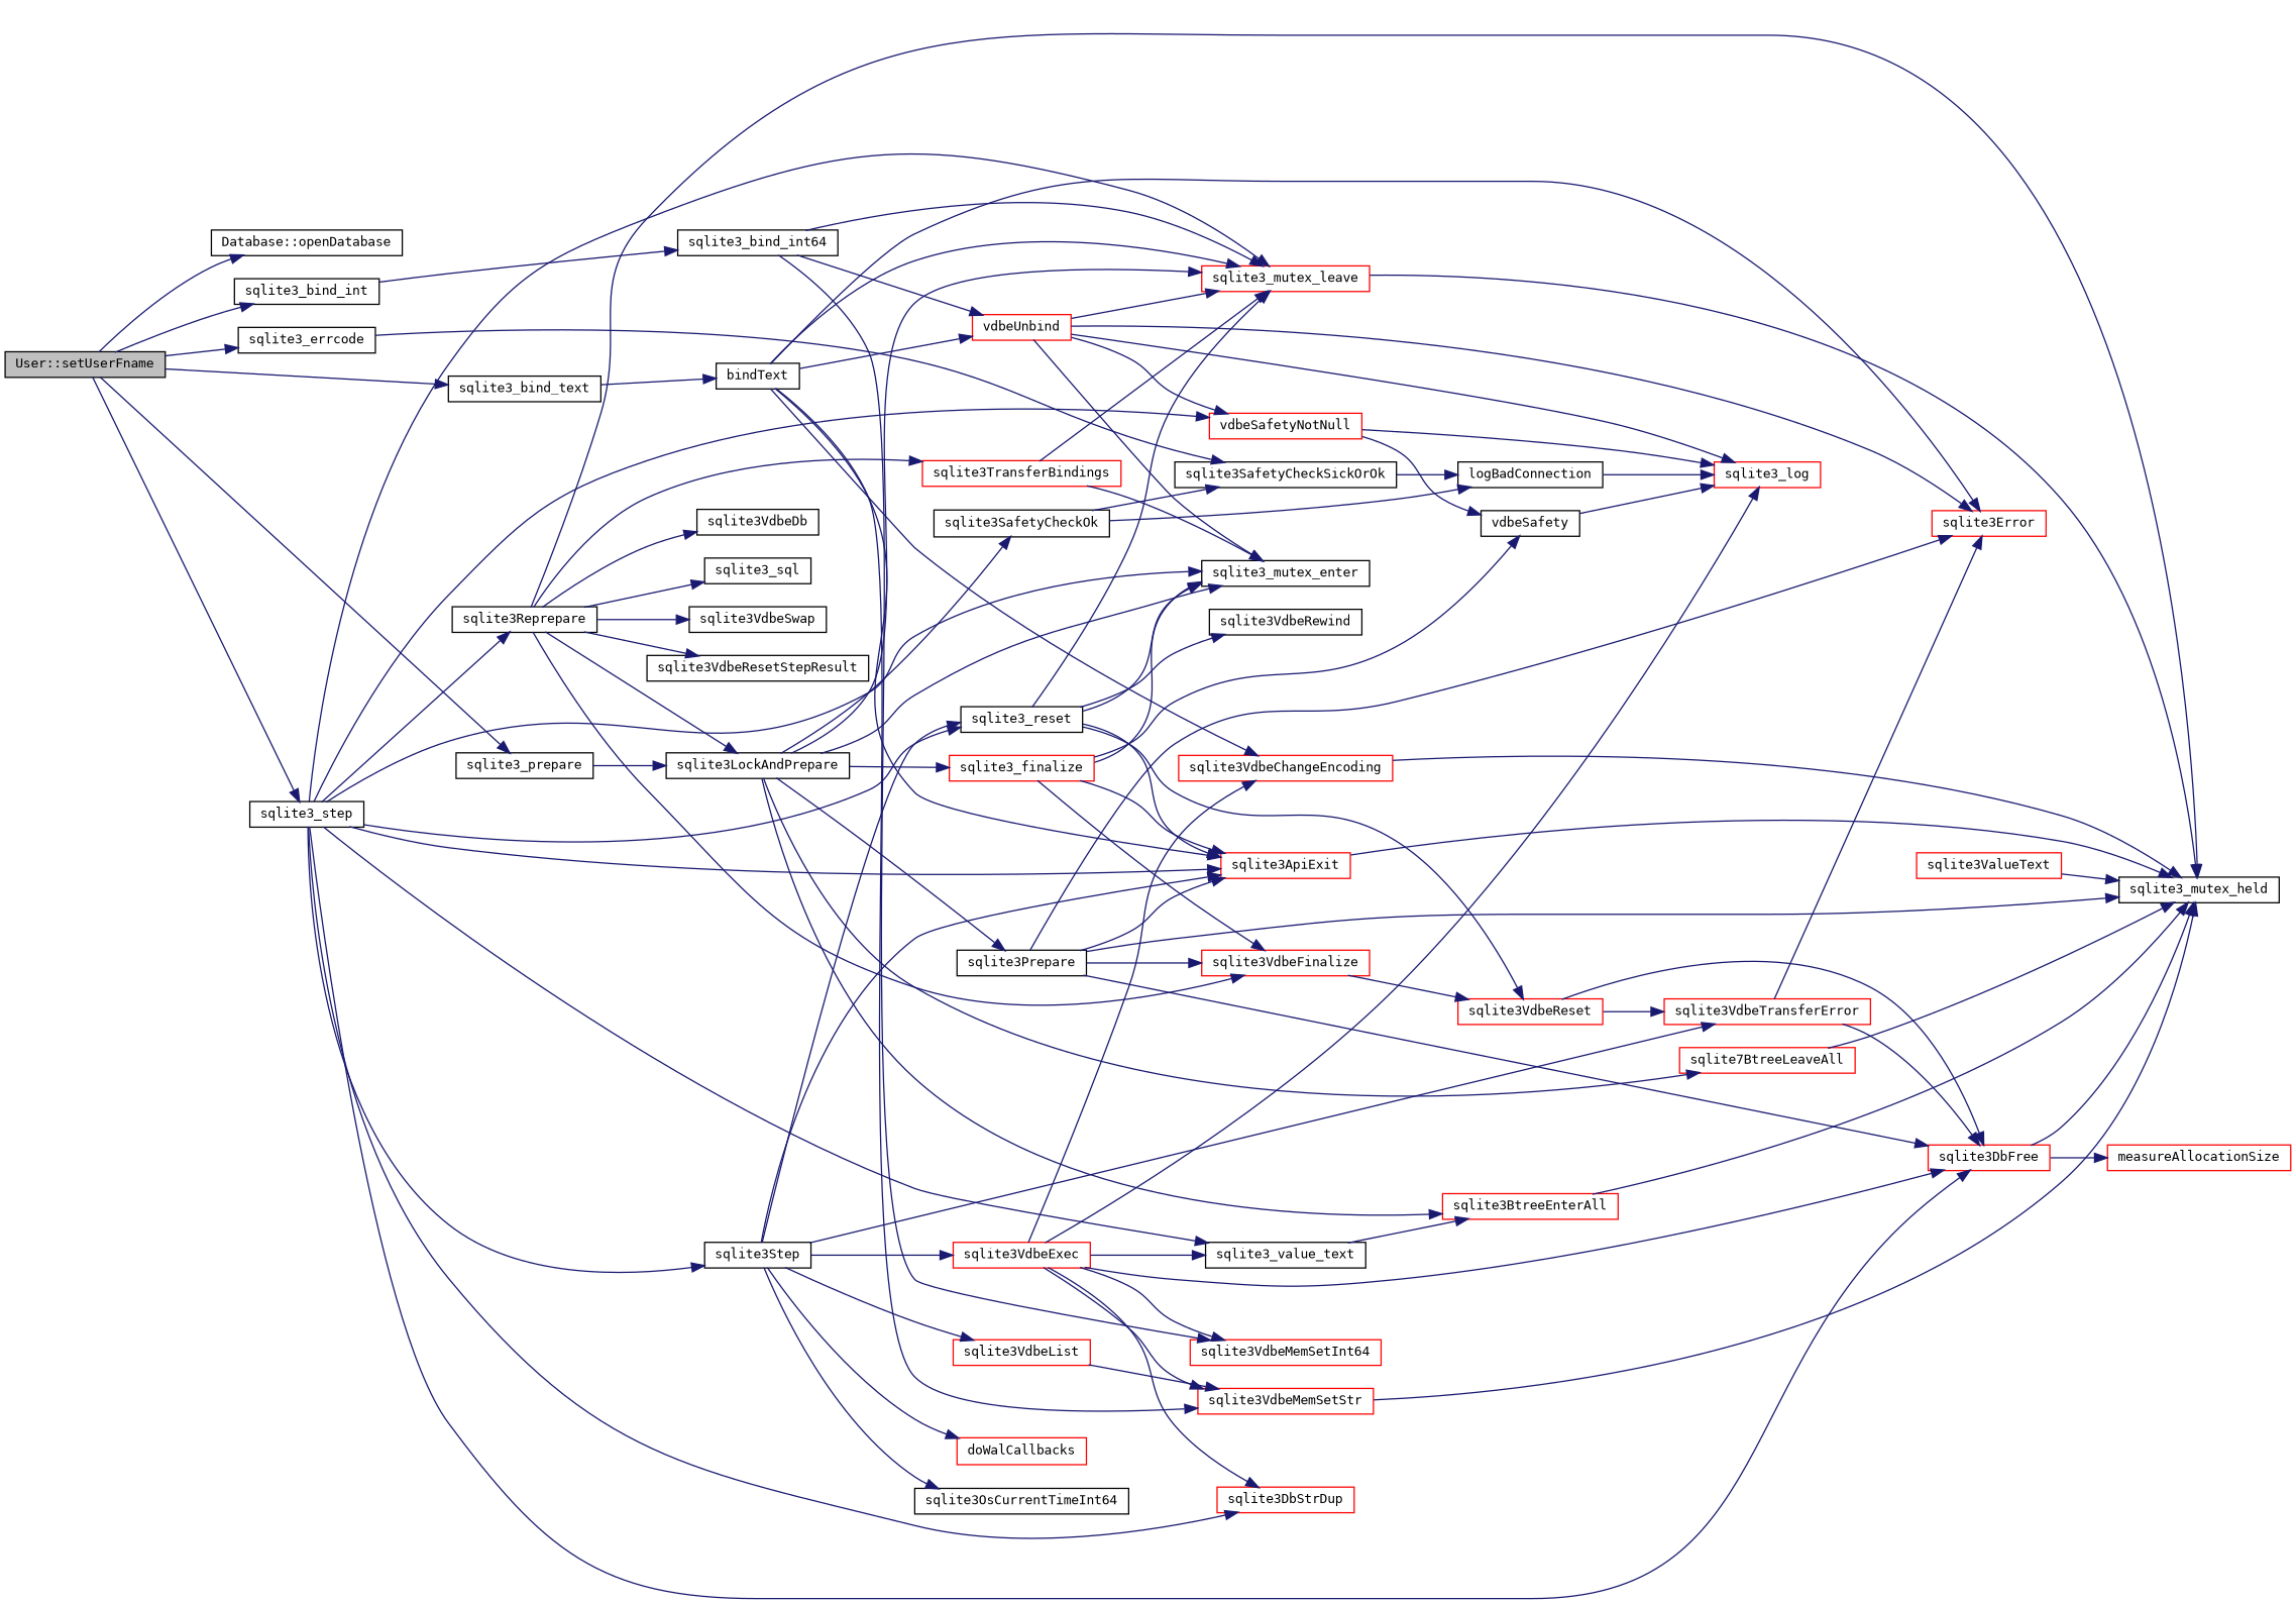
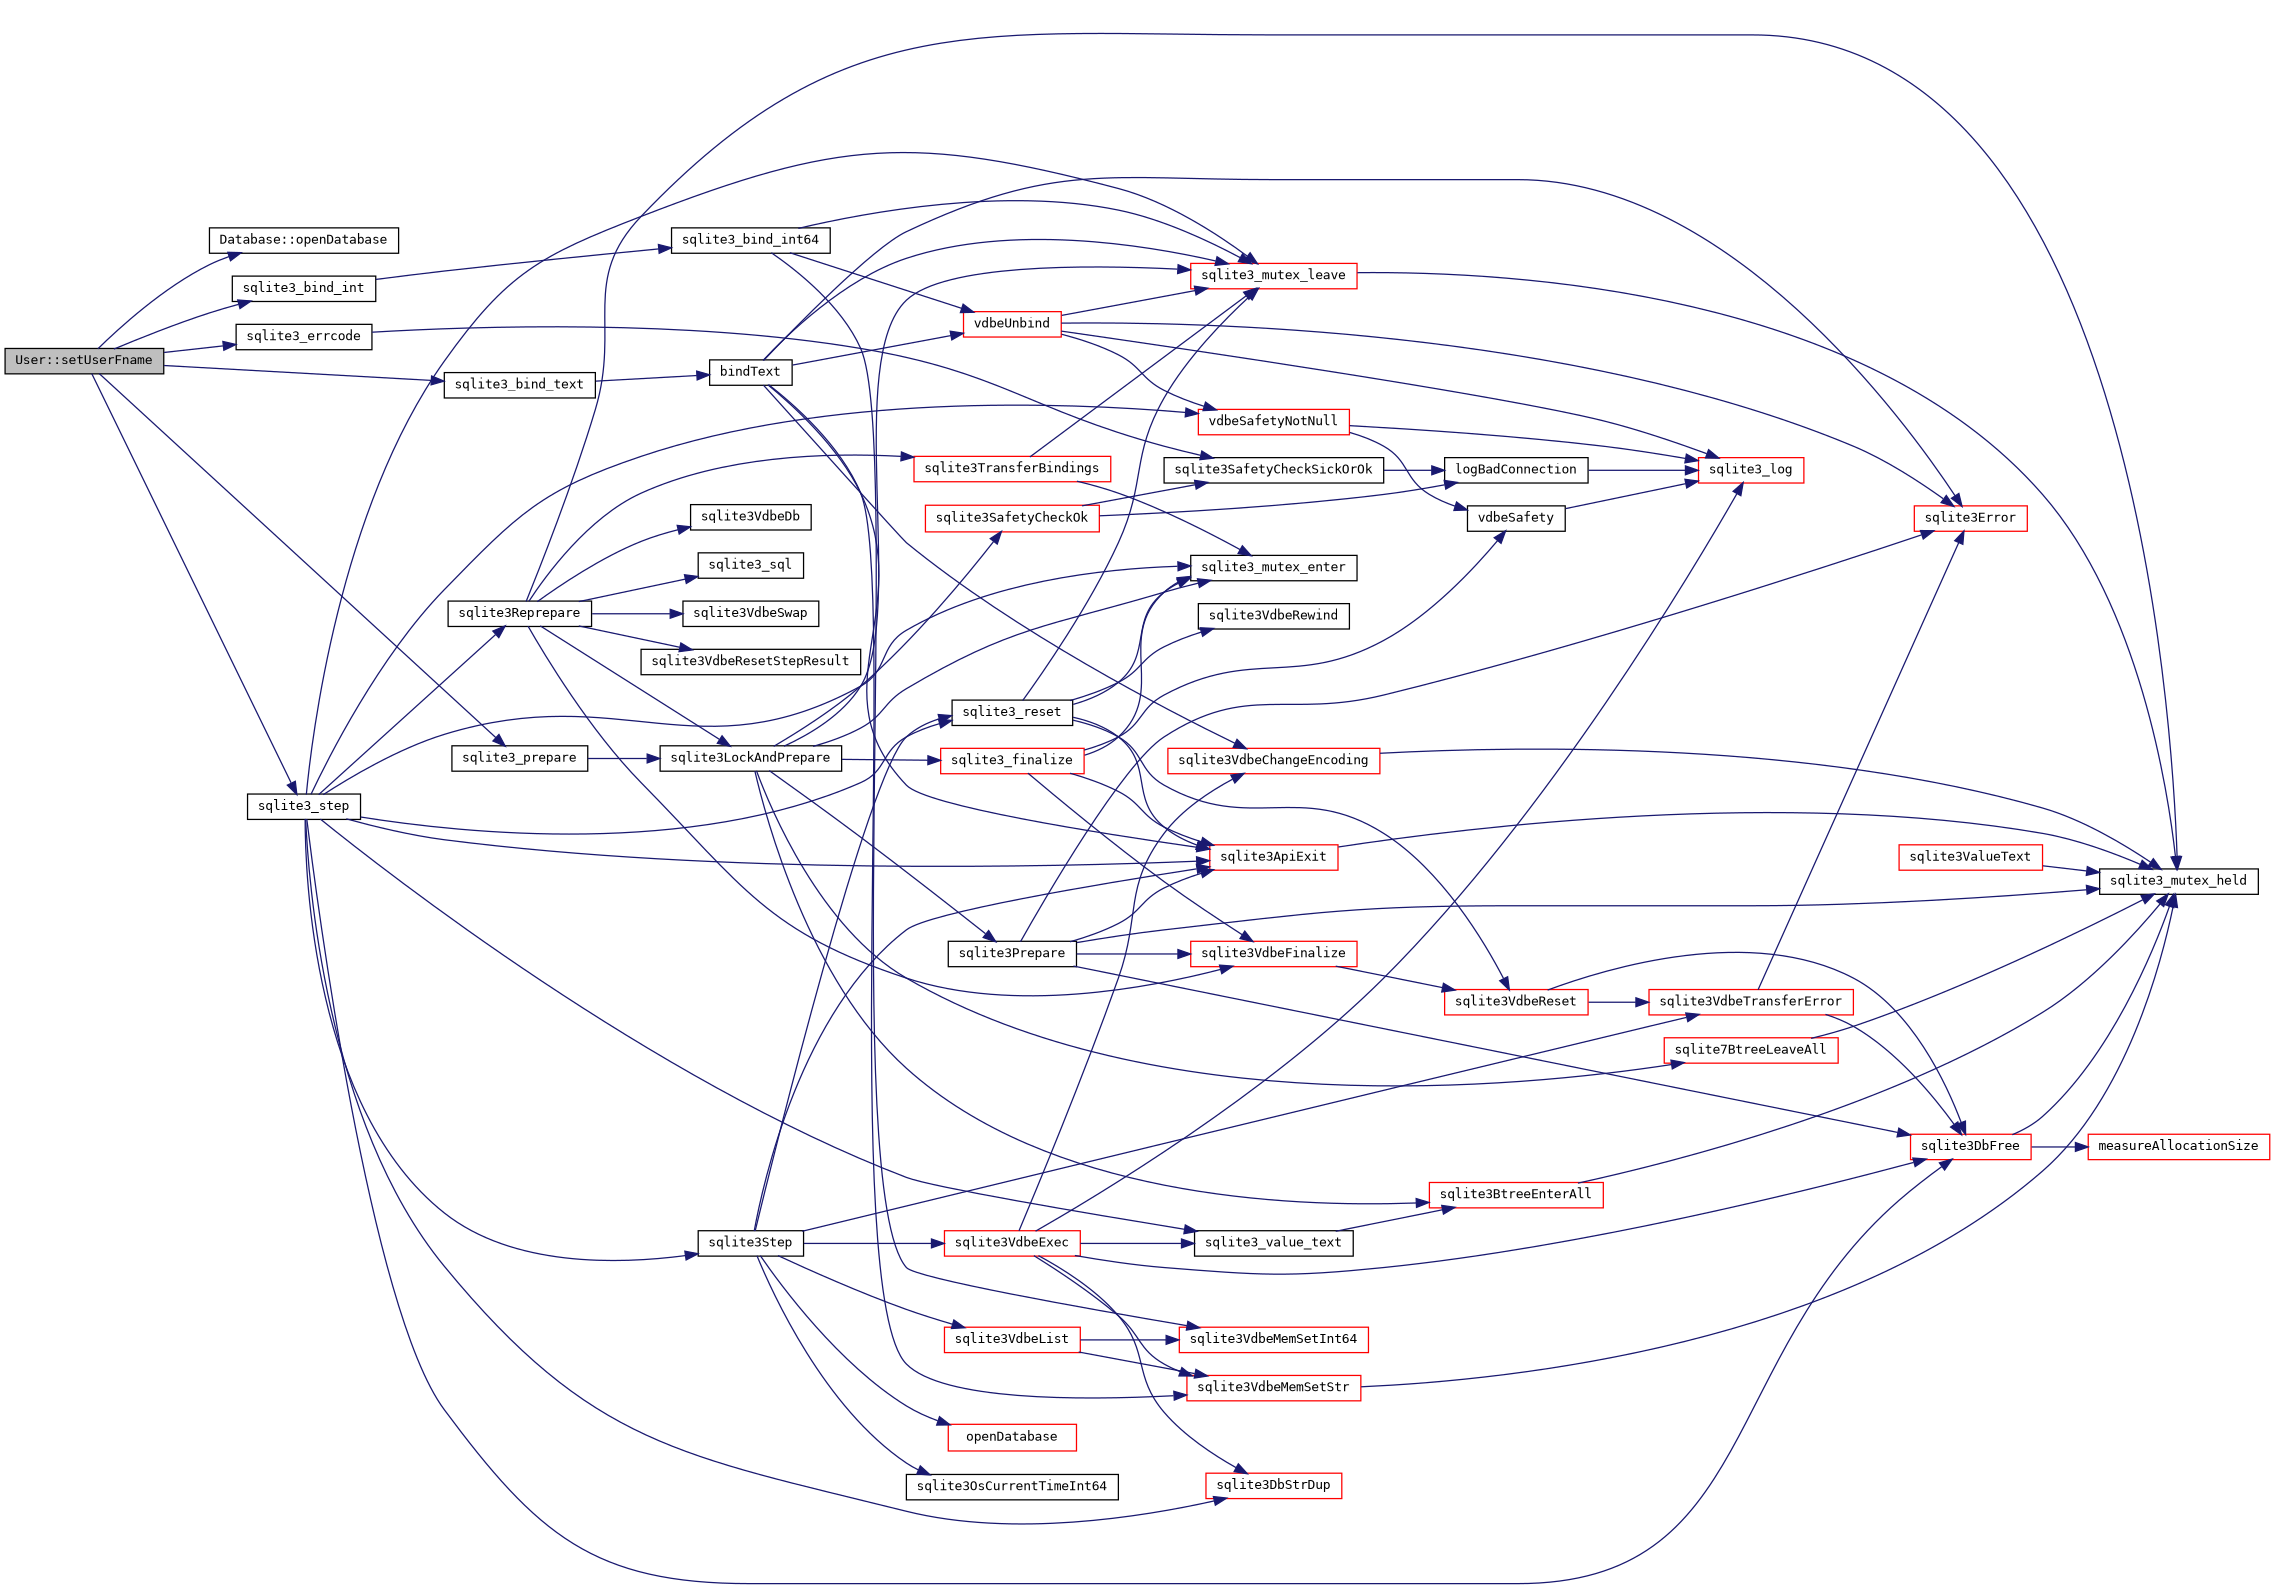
  digraph {
    fontname="DejaVu Sans Mono"
    rankdir=LR
    node [color=black fillcolor=white fontname="DejaVu Sans Mono" fontsize=10 shape=record style=filled]
    edge [color=midnightblue fontname="DejaVu Sans Mono" fontsize=10 labelfontname=FreeSans labelfontsize=10 style=solid]
    n1 [fillcolor=grey75 fontcolor=black height=0.2 label="User::setUserFname" width=0.4]
    n2 [height=0.2 label="Database::openDatabase" width=0.4]
    n3 [height=0.2 label=sqlite3_prepare width=0.4]
    n4 [height=0.2 label=sqlite3_errcode width=0.4]
    n5 [height=0.2 label=sqlite3_bind_text width=0.4]
    n6 [height=0.2 label=sqlite3_bind_int width=0.4]
    n7 [height=0.2 label=sqlite3_step width=0.4]
    n8 [height=0.2 label=sqlite3LockAndPrepare width=0.4]
    n9 [height=0.2 label=sqlite3SafetyCheckSickOrOk width=0.4]
    n10 [height=0.2 label=bindText width=0.4]
    n11 [height=0.2 label=sqlite3_bind_int64 width=0.4]
    n12 [height=0.2 label=sqlite3_mutex_enter width=0.4]
    n13 [color=red height=0.2 label=sqlite3_mutex_leave width=0.4]
    n14 [color=red height=0.2 label=sqlite3ApiExit width=0.4]
    n15 [color=red height=0.2 label=sqlite3DbFree width=0.4]
    n16 [color=red height=0.2 label=vdbeSafetyNotNull width=0.4]
    n17 [height=0.2 label=sqlite3Step width=0.4]
    n18 [height=0.2 label=sqlite3_reset width=0.4]
    n19 [height=0.2 label=sqlite3_value_text width=0.4]
    n20 [color=red height=0.2 label=sqlite3DbStrDup width=0.4]
    n21 [height=0.2 label=sqlite3Reprepare width=0.4]
-   n22 [height=0.2 label=sqlite3SafetyCheckOk width=0.4]
+   n22 [color=red height=0.2 label=sqlite3SafetyCheckOk width=0.4]
    n23 [color=red height=0.2 label=sqlite3BtreeEnterAll width=0.4]
    n24 [height=0.2 label=sqlite3Prepare width=0.4]
    n25 [color=red height=0.2 label=sqlite3_finalize width=0.4]
    n26 [color=red height=0.2 label=sqlite7BtreeLeaveAll width=0.4]
    n27 [height=0.2 label=logBadConnection width=0.4]
    n28 [height=0.2 label=sqlite3_mutex_held width=0.4]
    n29 [color=red height=0.2 label=sqlite3VdbeFinalize width=0.4]
    n30 [color=red height=0.2 label=sqlite3Error width=0.4]
    n31 [height=0.2 label=vdbeSafety width=0.4]
    n32 [color=red height=0.2 label=sqlite3_log width=0.4]
    n33 [color=red height=0.2 label=measureAllocationSize width=0.4]
    n34 [color=red height=0.2 label=sqlite3VdbeReset width=0.4]
    n35 [color=red height=0.2 label=sqlite3VdbeTransferError width=0.4]
    n36 [color=red height=0.2 label=vdbeUnbind width=0.4]
    n37 [color=red height=0.2 label=sqlite3VdbeMemSetStr width=0.4]
    n38 [color=red height=0.2 label=sqlite3VdbeChangeEncoding width=0.4]
    n39 [color=red height=0.2 label=sqlite3VdbeMemSetInt64 width=0.4]
    n40 [height=0.2 label=sqlite3OsCurrentTimeInt64 width=0.4]
    n41 [color=red height=0.2 label=sqlite3VdbeList width=0.4]
    n42 [color=red height=0.2 label=sqlite3VdbeExec width=0.4]
-   n43 [color=red height=0.2 label=doWalCallbacks width=0.4]
+   n43 [color=red height=0.2 label=openDatabase width=0.4]
    n44 [height=0.2 label=sqlite3VdbeRewind width=0.4]
    n45 [height=0.2 label=sqlite3VdbeDb width=0.4]
    n46 [height=0.2 label=sqlite3_sql width=0.4]
    n47 [height=0.2 label=sqlite3VdbeSwap width=0.4]
    n48 [color=red height=0.2 label=sqlite3TransferBindings width=0.4]
    n49 [height=0.2 label=sqlite3VdbeResetStepResult width=0.4]
    n50 [color=red height=0.2 label=sqlite3ValueText width=0.4]
    n1 -> n2
    n1 -> n3
    n1 -> n4
    n1 -> n5
    n1 -> n6
    n1 -> n7
    n3 -> n8
    n4 -> n9
    n5 -> n10
    n6 -> n11
    n7 -> n12
    n7 -> n13
    n7 -> n14
    n7 -> n15
    n7 -> n16
    n7 -> n17
    n7 -> n18
    n7 -> n19
    n7 -> n20
    n7 -> n21
    n8 -> n12
    n8 -> n13
    n8 -> n22
    n8 -> n23
    n8 -> n24
    n8 -> n25
    n8 -> n26
    n9 -> n27
    n10 -> n13
    n10 -> n14
    n10 -> n30
    n10 -> n36
    n10 -> n37
    n10 -> n38
    n11 -> n13
    n11 -> n36
    n11 -> n39
    n13 -> n28
    n14 -> n28
    n15 -> n28
    n15 -> n33
    n16 -> n31
    n16 -> n32
    n17 -> n14
    n17 -> n18
    n17 -> n35
    n17 -> n40
    n17 -> n41
    n17 -> n42
    n17 -> n43
    n18 -> n12
    n18 -> n13
    n18 -> n14
    n18 -> n34
    n18 -> n44
    n19 -> n23
    n21 -> n8
    n21 -> n28
    n21 -> n29
    n21 -> n45
    n21 -> n46
    n21 -> n47
    n21 -> n48
    n21 -> n49
    n22 -> n9
    n22 -> n27
    n23 -> n28
    n24 -> n14
    n24 -> n15
    n24 -> n28
    n24 -> n29
    n24 -> n30
    n25 -> n12
    n25 -> n14
    n25 -> n29
    n25 -> n31
    n26 -> n28
    n27 -> n32
    n29 -> n34
    n31 -> n32
    n34 -> n15
    n34 -> n35
    n35 -> n15
    n35 -> n30
-   n36 -> n12
    n36 -> n13
    n36 -> n16
    n36 -> n30
    n36 -> n32
    n37 -> n28
    n38 -> n28
    n41 -> n37
    n42 -> n15
    n42 -> n19
    n42 -> n20
    n42 -> n32
    n42 -> n37
    n42 -> n38
-   n42 -> n39
+   n41 -> n39
    n48 -> n12
    n48 -> n13
    n50 -> n28
  }
